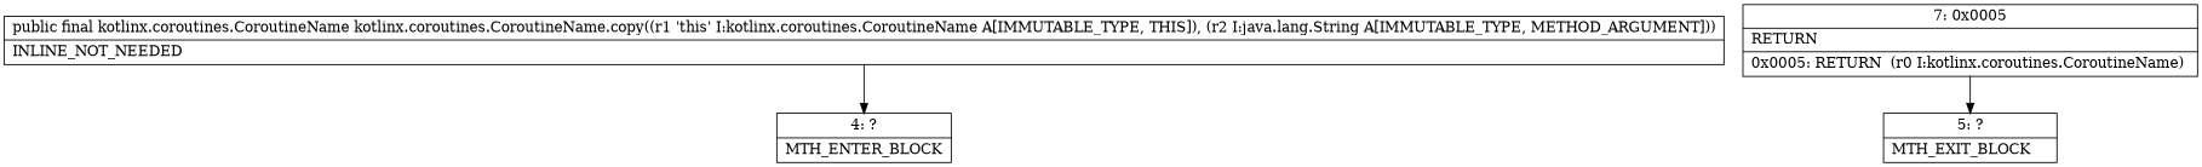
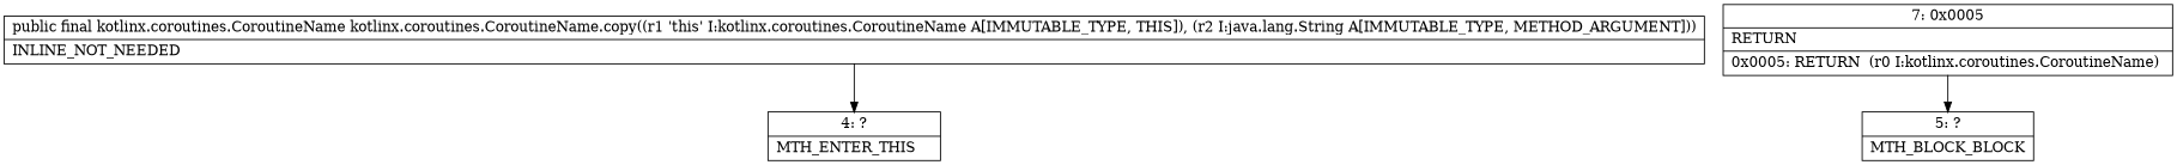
  digraph {
    node [shape=record]
-   n1 [label="{4\:\ ?|MTH_ENTER_BLOCK\l}"]
+   n1 [label="{4\:\ ?|MTH_ENTER_THIS\l}"]
    n2 [label="{7\:\ 0x0005|RETURN\l|0x0005: RETURN  (r0 I:kotlinx.coroutines.CoroutineName) \l}"]
-   n3 [label="{5\:\ ?|MTH_EXIT_BLOCK\l}"]
+   n3 [label="{5\:\ ?|MTH_BLOCK_BLOCK\l}"]
    n4 [label="{public final kotlinx.coroutines.CoroutineName kotlinx.coroutines.CoroutineName.copy((r1 'this' I:kotlinx.coroutines.CoroutineName A[IMMUTABLE_TYPE, THIS]), (r2 I:java.lang.String A[IMMUTABLE_TYPE, METHOD_ARGUMENT]))  | INLINE_NOT_NEEDED\l}"]
    n2 -> n3
    n4 -> n1
  }
